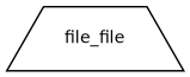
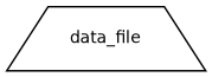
  digraph {
    rankdir=LR
-   n1 [color=black fillcolor=white fontname=Helvetica fontsize=10 height=0.2 label=file_file shape=trapezium style=filled width=0.4]
+   n1 [color=black fillcolor=white fontname=Helvetica fontsize=10 height=0.2 label=data_file shape=trapezium style=filled width=0.4]
  }
